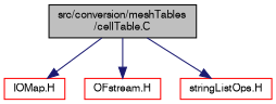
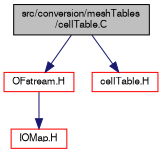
  digraph {
    node [color=red fontname=FreeSans fontsize=10 shape=record]
    edge [color=midnightblue fontname=FreeSans fontsize=10 labelfontname=FreeSans labelfontsize=10 style=solid]
    n1 [color=black fillcolor=grey75 fontcolor=black height=0.2 label="src/conversion/meshTables\l/cellTable.C" style=filled width=0.4]
    n2 [height=0.2 label="IOMap.H" width=0.4]
    n3 [height=0.2 label="OFstream.H" width=0.4]
-   n4 [height=0.2 label="stringListOps.H" width=0.4]
-   n1 -> n2
+   n4 [height=0.2 label="cellTable.H" width=0.4]
+   n3 -> n2
    n1 -> n3
    n1 -> n4
  }
